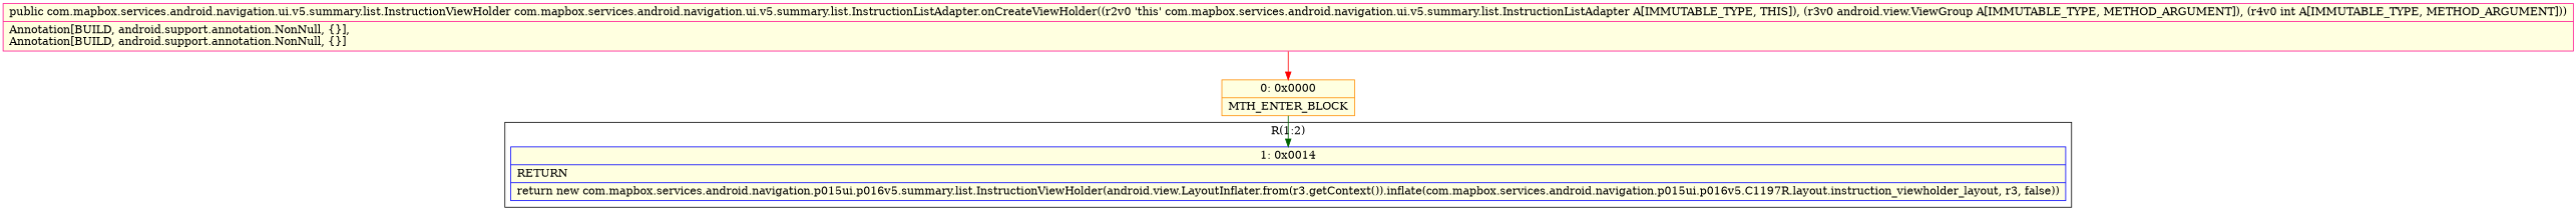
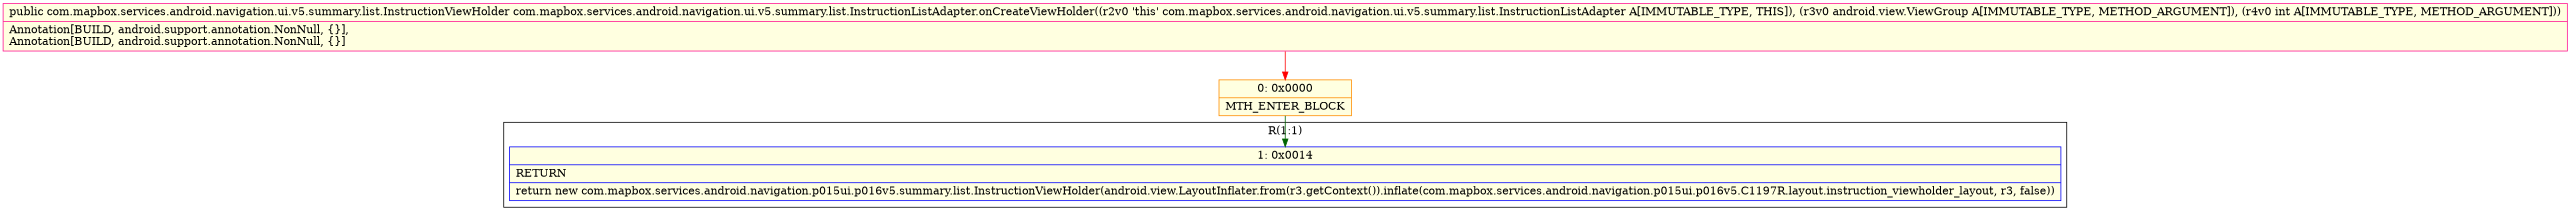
  digraph {
    node [shape=record style=filled fillcolor=lightyellow]
    n1 [color=blue label="{1\:\ 0x0014|RETURN\l|return new com.mapbox.services.android.navigation.p015ui.p016v5.summary.list.InstructionViewHolder(android.view.LayoutInflater.from(r3.getContext()).inflate(com.mapbox.services.android.navigation.p015ui.p016v5.C1197R.layout.instruction_viewholder_layout, r3, false))\l}"]
    n2 [color=darkorange label="{0\:\ 0x0000|MTH_ENTER_BLOCK\l}"]
    n3 [label="{public com.mapbox.services.android.navigation.ui.v5.summary.list.InstructionViewHolder com.mapbox.services.android.navigation.ui.v5.summary.list.InstructionListAdapter.onCreateViewHolder((r2v0 'this' com.mapbox.services.android.navigation.ui.v5.summary.list.InstructionListAdapter A[IMMUTABLE_TYPE, THIS]), (r3v0 android.view.ViewGroup A[IMMUTABLE_TYPE, METHOD_ARGUMENT]), (r4v0 int A[IMMUTABLE_TYPE, METHOD_ARGUMENT]))  | Annotation[BUILD, android.support.annotation.NonNull, \{\}], \lAnnotation[BUILD, android.support.annotation.NonNull, \{\}]\l}" color=deeppink]
    subgraph cluster_1 {
-     label="R(1:2)"
+     label="R(1:1)"
      n1
    }
    n2 -> n1 [color=darkgreen]
    n3 -> n2 [color=red]
  }
